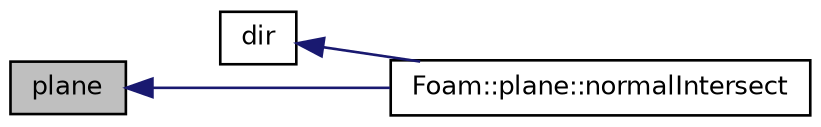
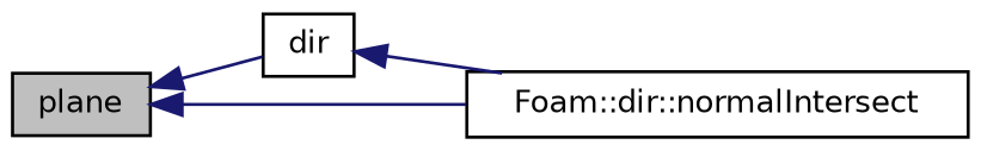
  digraph {
    rankdir=LR
    node [color=black fontname=Helvetica fontsize=10 shape=record]
    edge [color=midnightblue dir=back fontname=Helvetica fontsize=10 labelfontname=Helvetica labelfontsize=10 style=solid]
    n1 [fillcolor=grey75 fontcolor=black height=0.2 label=plane style=filled width=0.4]
    n2 [height=0.2 label=dir width=0.4]
-   n3 [height=0.2 label="Foam::plane::normalIntersect" width=0.4]
+   n3 [height=0.2 label="Foam::dir::normalIntersect" width=0.4]
+   n1 -> n2
    n1 -> n3
    n2 -> n3
  }
